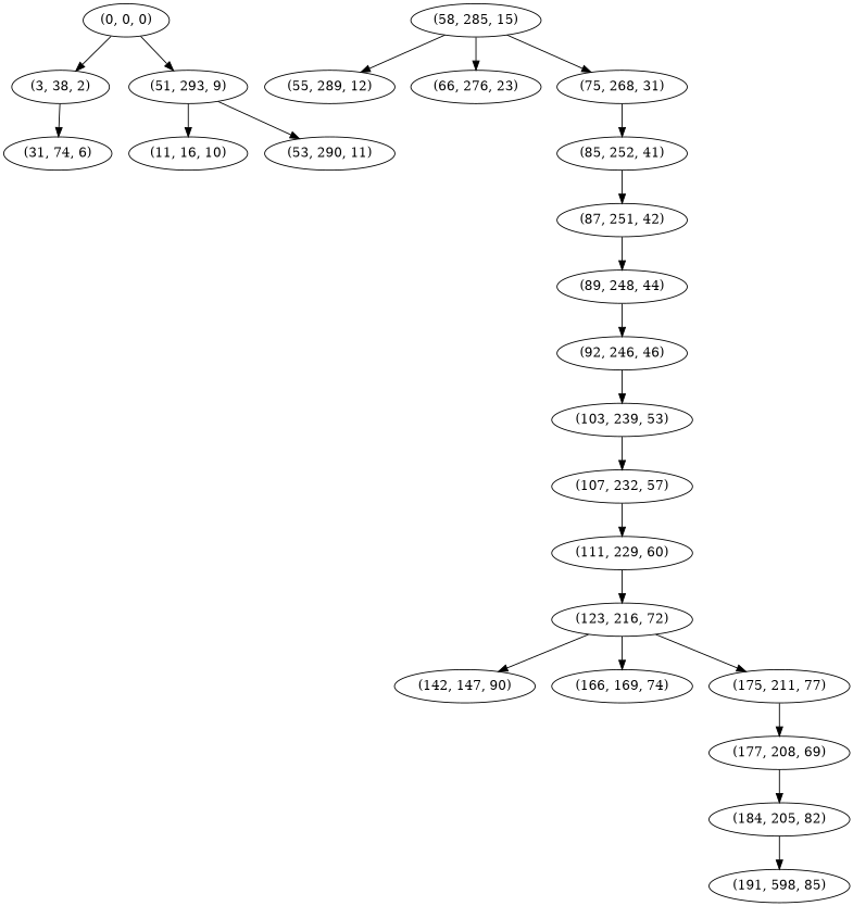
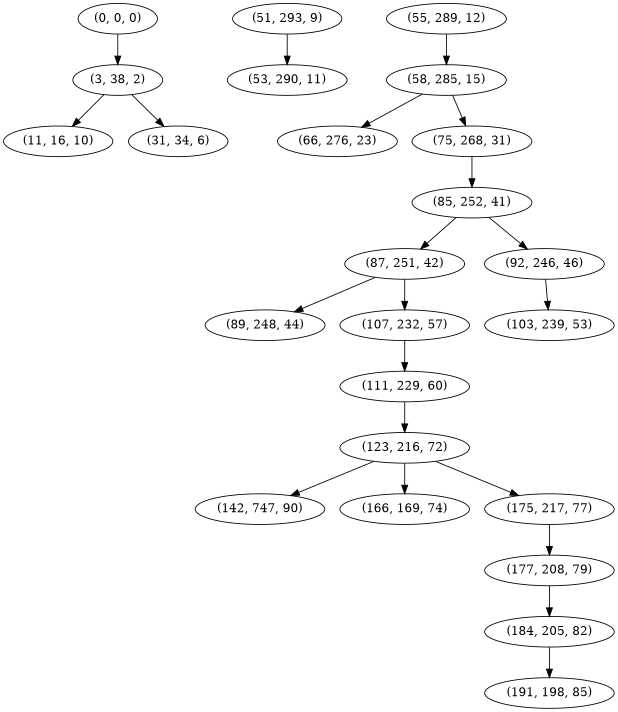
  digraph {
    "(0, 0, 0)"
    "(3, 38, 2)"
    "(51, 293, 9)"
    "(11, 16, 10)"
-   "(31, 34, 6)" [label="(31, 74, 6)"]
+   "(31, 34, 6)"
    "(53, 290, 11)"
    "(55, 289, 12)"
    "(58, 285, 15)"
    "(66, 276, 23)"
    "(75, 268, 31)"
    "(85, 252, 41)"
    "(87, 251, 42)"
    "(89, 248, 44)"
    "(92, 246, 46)"
    "(103, 239, 53)"
    "(107, 232, 57)"
    "(111, 229, 60)"
    "(123, 216, 72)"
-   "(142, 147, 90)"
+   "(142, 147, 90)" [label="(142, 747, 90)"]
    "(166, 169, 74)"
-   "(175, 211, 77)"
-   "(177, 208, 79)" [label="(177, 208, 69)"]
+   "(175, 211, 77)" [label="(175, 217, 77)"]
+   "(177, 208, 79)"
    "(184, 205, 82)"
-   "(191, 198, 85)" [label="(191, 598, 85)"]
+   "(191, 198, 85)"
    "(0, 0, 0)" -> "(3, 38, 2)"
-   "(0, 0, 0)" -> "(51, 293, 9)"
-   "(51, 293, 9)" -> "(11, 16, 10)"
+   "(3, 38, 2)" -> "(11, 16, 10)"
    "(3, 38, 2)" -> "(31, 34, 6)"
    "(51, 293, 9)" -> "(53, 290, 11)"
-   "(58, 285, 15)" -> "(55, 289, 12)"
+   "(55, 289, 12)" -> "(58, 285, 15)"
    "(58, 285, 15)" -> "(66, 276, 23)"
    "(58, 285, 15)" -> "(75, 268, 31)"
    "(75, 268, 31)" -> "(85, 252, 41)"
    "(85, 252, 41)" -> "(87, 251, 42)"
    "(87, 251, 42)" -> "(89, 248, 44)"
-   "(89, 248, 44)" -> "(92, 246, 46)"
+   "(85, 252, 41)" -> "(92, 246, 46)"
    "(92, 246, 46)" -> "(103, 239, 53)"
-   "(103, 239, 53)" -> "(107, 232, 57)"
+   "(87, 251, 42)" -> "(107, 232, 57)"
    "(107, 232, 57)" -> "(111, 229, 60)"
    "(111, 229, 60)" -> "(123, 216, 72)"
    "(123, 216, 72)" -> "(142, 147, 90)"
    "(123, 216, 72)" -> "(166, 169, 74)"
    "(123, 216, 72)" -> "(175, 211, 77)"
    "(175, 211, 77)" -> "(177, 208, 79)"
    "(177, 208, 79)" -> "(184, 205, 82)"
    "(184, 205, 82)" -> "(191, 198, 85)"
  }
